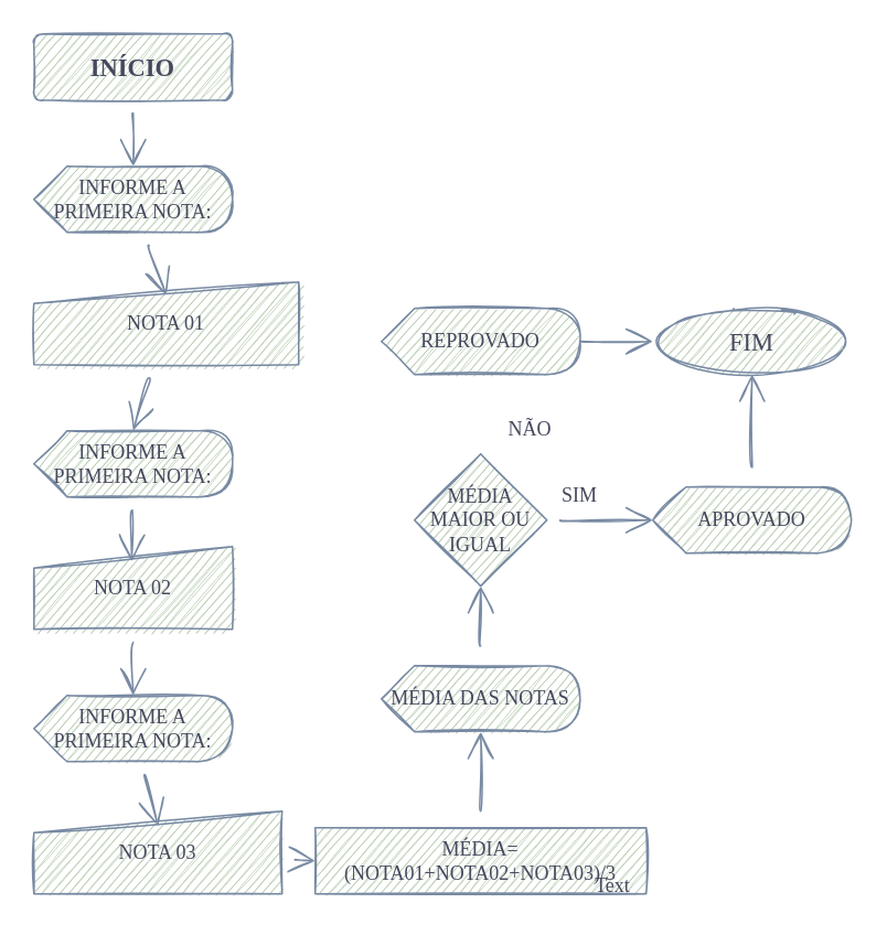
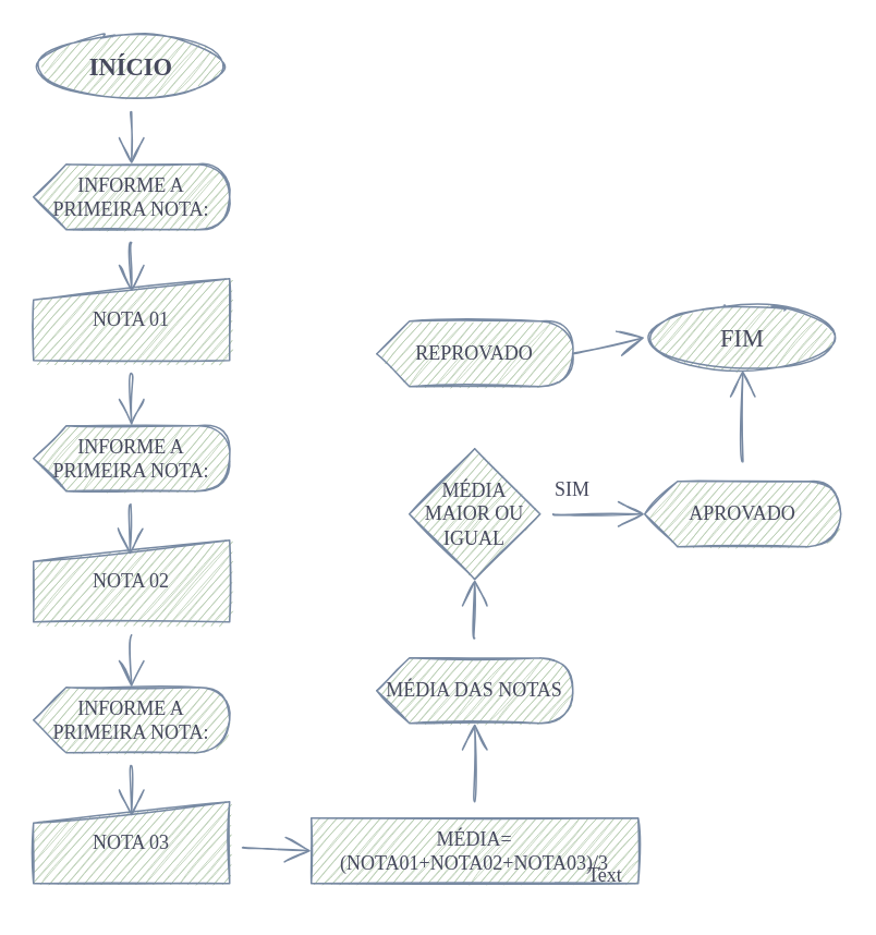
  <mxCell id="0" />
  <mxCell id="1" parent="0" />
  <mxCell id="2" style="edgeStyle=none;curved=1;rounded=0;sketch=1;hachureGap=4;orthogonalLoop=1;jettySize=auto;html=1;entryX=0.5;entryY=0.16;entryDx=0;entryDy=0;entryPerimeter=0;fontFamily=Verdana;fontSize=15;endArrow=open;startSize=14;endSize=14;sourcePerimeterSpacing=8;targetPerimeterSpacing=8;strokeColor=#788AA3;fontColor=#46495D;" edge="1" parent="1" source="3" target="7"><mxGeometry relative="1" as="geometry" /></mxCell>
  <mxCell id="3" value="INFORME A PRIMEIRA NOTA:" style="shape=display;whiteSpace=wrap;html=1;sketch=1;hachureGap=4;pointerEvents=0;fontFamily=Verdana;fontSize=12;size=0.167;fillColor=#B2C9AB;strokeColor=#788AA3;fontColor=#46495D;" vertex="1" parent="1"><mxGeometry x="20" y="100" width="120" height="40" as="geometry" /></mxCell>
  <mxCell id="4" style="edgeStyle=none;curved=1;rounded=0;sketch=1;hachureGap=4;orthogonalLoop=1;jettySize=auto;html=1;entryX=0;entryY=0;entryDx=60;entryDy=0;entryPerimeter=0;fontFamily=Verdana;fontSize=15;endArrow=open;startSize=14;endSize=14;sourcePerimeterSpacing=8;targetPerimeterSpacing=8;strokeColor=#788AA3;fontColor=#46495D;" edge="1" parent="1" source="5" target="3"><mxGeometry relative="1" as="geometry" /></mxCell>
- <mxCell id="5" value="&lt;h6&gt;&lt;font style=&quot;font-size: 15px&quot;&gt;INÍCIO&lt;/font&gt;&lt;/h6&gt;" style="whiteSpace=wrap;html=1;sketch=1;hachureGap=4;pointerEvents=0;fontFamily=Verdana;fontSize=15;fillColor=#B2C9AB;strokeColor=#788AA3;fontColor=#46495D;rounded=1;" vertex="1" parent="1"><mxGeometry x="20" y="20" width="120" height="40" as="geometry" /></mxCell>
+ <mxCell id="5" value="&lt;h6&gt;&lt;font style=&quot;font-size: 15px&quot;&gt;INÍCIO&lt;/font&gt;&lt;/h6&gt;" style="ellipse;whiteSpace=wrap;html=1;sketch=1;hachureGap=4;pointerEvents=0;fontFamily=Verdana;fontSize=15;fillColor=#B2C9AB;strokeColor=#788AA3;fontColor=#46495D;" vertex="1" parent="1"><mxGeometry x="20" y="20" width="120" height="40" as="geometry" /></mxCell>
  <mxCell id="6" style="edgeStyle=none;curved=1;rounded=0;sketch=1;hachureGap=4;orthogonalLoop=1;jettySize=auto;html=1;entryX=0;entryY=0;entryDx=60;entryDy=0;entryPerimeter=0;fontFamily=Verdana;fontSize=15;endArrow=open;startSize=14;endSize=14;sourcePerimeterSpacing=8;targetPerimeterSpacing=8;strokeColor=#788AA3;fontColor=#46495D;" edge="1" parent="1" source="7" target="9"><mxGeometry relative="1" as="geometry" /></mxCell>
- <mxCell id="7" value="NOTA 01" style="shape=manualInput;whiteSpace=wrap;html=1;sketch=1;hachureGap=4;pointerEvents=0;fontFamily=Verdana;fontSize=12;size=13;fillColor=#B2C9AB;strokeColor=#788AA3;fontColor=#46495D;" vertex="1" parent="1"><mxGeometry x="20" y="170" width="160" height="50" as="geometry" /></mxCell>
+ <mxCell id="7" value="NOTA 01" style="shape=manualInput;whiteSpace=wrap;html=1;sketch=1;hachureGap=4;pointerEvents=0;fontFamily=Verdana;fontSize=12;size=13;fillColor=#B2C9AB;strokeColor=#788AA3;fontColor=#46495D;" vertex="1" parent="1"><mxGeometry x="20" y="170" width="120" height="50" as="geometry" /></mxCell>
  <mxCell id="8" style="edgeStyle=none;curved=1;rounded=0;sketch=1;hachureGap=4;orthogonalLoop=1;jettySize=auto;html=1;entryX=0.492;entryY=0.18;entryDx=0;entryDy=0;entryPerimeter=0;fontFamily=Verdana;fontSize=15;endArrow=open;startSize=14;endSize=14;sourcePerimeterSpacing=8;targetPerimeterSpacing=8;strokeColor=#788AA3;fontColor=#46495D;" edge="1" parent="1" source="9" target="11"><mxGeometry relative="1" as="geometry" /></mxCell>
  <mxCell id="9" value="INFORME A PRIMEIRA NOTA:" style="shape=display;whiteSpace=wrap;html=1;sketch=1;hachureGap=4;pointerEvents=0;fontFamily=Verdana;fontSize=12;size=0.167;fillColor=#B2C9AB;strokeColor=#788AA3;fontColor=#46495D;" vertex="1" parent="1"><mxGeometry x="20" y="260" width="120" height="40" as="geometry" /></mxCell>
  <mxCell id="10" style="edgeStyle=none;curved=1;rounded=0;sketch=1;hachureGap=4;orthogonalLoop=1;jettySize=auto;html=1;entryX=0;entryY=0;entryDx=60;entryDy=0;entryPerimeter=0;fontFamily=Verdana;fontSize=15;endArrow=open;startSize=14;endSize=14;sourcePerimeterSpacing=8;targetPerimeterSpacing=8;strokeColor=#788AA3;fontColor=#46495D;" edge="1" parent="1" source="11" target="13"><mxGeometry relative="1" as="geometry" /></mxCell>
  <mxCell id="11" value="NOTA 02" style="shape=manualInput;whiteSpace=wrap;html=1;sketch=1;hachureGap=4;pointerEvents=0;fontFamily=Verdana;fontSize=12;size=13;fillColor=#B2C9AB;strokeColor=#788AA3;fontColor=#46495D;" vertex="1" parent="1"><mxGeometry x="20" y="330" width="120" height="50" as="geometry" /></mxCell>
  <mxCell id="12" style="edgeStyle=none;curved=1;rounded=0;sketch=1;hachureGap=4;orthogonalLoop=1;jettySize=auto;html=1;fontFamily=Verdana;fontSize=15;endArrow=open;startSize=14;endSize=14;sourcePerimeterSpacing=8;targetPerimeterSpacing=8;entryX=0.5;entryY=0.18;entryDx=0;entryDy=0;entryPerimeter=0;strokeColor=#788AA3;fontColor=#46495D;" edge="1" parent="1" source="13" target="15"><mxGeometry relative="1" as="geometry" /></mxCell>
  <mxCell id="13" value="INFORME A PRIMEIRA NOTA:" style="shape=display;whiteSpace=wrap;html=1;sketch=1;hachureGap=4;pointerEvents=0;fontFamily=Verdana;fontSize=12;size=0.167;fillColor=#B2C9AB;strokeColor=#788AA3;fontColor=#46495D;" vertex="1" parent="1"><mxGeometry x="20" y="420" width="120" height="40" as="geometry" /></mxCell>
  <mxCell id="14" style="edgeStyle=none;curved=1;rounded=0;sketch=1;hachureGap=4;orthogonalLoop=1;jettySize=auto;html=1;entryX=0;entryY=0.5;entryDx=0;entryDy=0;fontFamily=Verdana;fontSize=12;endArrow=open;startSize=14;endSize=14;sourcePerimeterSpacing=8;targetPerimeterSpacing=8;strokeColor=#788AA3;fontColor=#46495D;" edge="1" parent="1" source="15" target="17"><mxGeometry relative="1" as="geometry" /></mxCell>
- <mxCell id="15" value="NOTA 03" style="shape=manualInput;whiteSpace=wrap;html=1;sketch=1;hachureGap=4;pointerEvents=0;fontFamily=Verdana;fontSize=12;size=13;fillColor=#B2C9AB;strokeColor=#788AA3;fontColor=#46495D;" vertex="1" parent="1"><mxGeometry x="20" y="490" width="150" height="50" as="geometry" /></mxCell>
+ <mxCell id="15" value="NOTA 03" style="shape=manualInput;whiteSpace=wrap;html=1;sketch=1;hachureGap=4;pointerEvents=0;fontFamily=Verdana;fontSize=12;size=13;fillColor=#B2C9AB;strokeColor=#788AA3;fontColor=#46495D;" vertex="1" parent="1"><mxGeometry x="20" y="490" width="120" height="50" as="geometry" /></mxCell>
  <mxCell id="16" style="edgeStyle=none;curved=1;rounded=0;sketch=1;hachureGap=4;orthogonalLoop=1;jettySize=auto;html=1;entryX=0;entryY=0;entryDx=60;entryDy=40;entryPerimeter=0;fontFamily=Verdana;fontSize=12;endArrow=open;startSize=14;endSize=14;sourcePerimeterSpacing=8;targetPerimeterSpacing=8;strokeColor=#788AA3;fontColor=#46495D;" edge="1" parent="1" target="25"><mxGeometry relative="1" as="geometry"><mxPoint x="290" y="490" as="sourcePoint" /></mxGeometry></mxCell>
  <mxCell id="17" value="MÉDIA=(NOTA01+NOTA02+NOTA03)/3" style="rounded=0;whiteSpace=wrap;html=1;sketch=1;hachureGap=4;pointerEvents=0;fontFamily=Verdana;fontSize=12;fillColor=#B2C9AB;strokeColor=#788AA3;fontColor=#46495D;" vertex="1" parent="1"><mxGeometry x="190" y="500" width="200" height="40" as="geometry" /></mxCell>
  <mxCell id="18" style="edgeStyle=none;curved=1;rounded=1;sketch=1;hachureGap=4;orthogonalLoop=1;jettySize=auto;html=1;fontFamily=Architects Daughter;fontSource=https%3A%2F%2Ffonts.googleapis.com%2Fcss%3Ffamily%3DArchitects%2BDaughter;fontSize=16;fontColor=#46495D;endArrow=open;startSize=14;endSize=14;sourcePerimeterSpacing=8;targetPerimeterSpacing=8;strokeColor=#788AA3;fillColor=#B2C9AB;entryX=0;entryY=0.5;entryDx=0;entryDy=0;exitX=1;exitY=0.5;exitDx=0;exitDy=0;exitPerimeter=0;" edge="1" parent="1" source="19" target="29"><mxGeometry relative="1" as="geometry"><mxPoint x="372" y="206" as="sourcePoint" /></mxGeometry></mxCell>
- <mxCell id="19" value="REPROVADO" style="shape=display;whiteSpace=wrap;html=1;sketch=1;hachureGap=4;pointerEvents=0;fontFamily=Verdana;fontSize=12;size=0.167;fillColor=#B2C9AB;strokeColor=#788AA3;fontColor=#46495D;" vertex="1" parent="1"><mxGeometry x="230" y="186" width="120" height="40" as="geometry" /></mxCell>
+ <mxCell id="19" value="REPROVADO" style="shape=display;whiteSpace=wrap;html=1;sketch=1;hachureGap=4;pointerEvents=0;fontFamily=Verdana;fontSize=12;size=0.167;fillColor=#B2C9AB;strokeColor=#788AA3;fontColor=#46495D;" vertex="1" parent="1"><mxGeometry x="230" y="196" width="120" height="40" as="geometry" /></mxCell>
  <mxCell id="20" style="edgeStyle=none;curved=1;rounded=0;sketch=1;hachureGap=4;orthogonalLoop=1;jettySize=auto;html=1;entryX=0;entryY=0.5;entryDx=0;entryDy=0;entryPerimeter=0;fontFamily=Verdana;fontSize=12;endArrow=open;startSize=14;endSize=14;sourcePerimeterSpacing=8;targetPerimeterSpacing=8;strokeColor=#788AA3;fontColor=#46495D;" edge="1" parent="1" source="21" target="23"><mxGeometry relative="1" as="geometry" /></mxCell>
  <mxCell id="21" value="MÉDIA MAIOR OU IGUAL" style="rhombus;whiteSpace=wrap;html=1;sketch=1;hachureGap=4;pointerEvents=0;fontFamily=Verdana;fontSize=12;fillColor=#B2C9AB;strokeColor=#788AA3;fontColor=#46495D;" vertex="1" parent="1"><mxGeometry x="250" y="274" width="80" height="80" as="geometry" /></mxCell>
  <mxCell id="22" style="edgeStyle=none;curved=1;rounded=1;sketch=1;hachureGap=4;orthogonalLoop=1;jettySize=auto;html=1;entryX=0.5;entryY=1;entryDx=0;entryDy=0;fontFamily=Architects Daughter;fontSource=https%3A%2F%2Ffonts.googleapis.com%2Fcss%3Ffamily%3DArchitects%2BDaughter;fontSize=16;fontColor=#46495D;endArrow=open;startSize=14;endSize=14;sourcePerimeterSpacing=8;targetPerimeterSpacing=8;strokeColor=#788AA3;fillColor=#B2C9AB;" edge="1" parent="1" target="29"><mxGeometry relative="1" as="geometry"><mxPoint x="454" y="282" as="sourcePoint" /></mxGeometry></mxCell>
  <mxCell id="23" value="APROVADO" style="shape=display;whiteSpace=wrap;html=1;sketch=1;hachureGap=4;pointerEvents=0;fontFamily=Verdana;fontSize=12;size=0.167;fillColor=#B2C9AB;strokeColor=#788AA3;fontColor=#46495D;" vertex="1" parent="1"><mxGeometry x="394" y="294" width="120" height="40" as="geometry" /></mxCell>
  <mxCell id="24" style="edgeStyle=none;curved=1;rounded=1;sketch=1;hachureGap=4;orthogonalLoop=1;jettySize=auto;html=1;entryX=0.5;entryY=1;entryDx=0;entryDy=0;fontFamily=Architects Daughter;fontSource=https%3A%2F%2Ffonts.googleapis.com%2Fcss%3Ffamily%3DArchitects%2BDaughter;fontSize=16;fontColor=#46495D;endArrow=open;startSize=14;endSize=14;sourcePerimeterSpacing=8;targetPerimeterSpacing=8;strokeColor=#788AA3;fillColor=#B2C9AB;" edge="1" parent="1" target="21"><mxGeometry relative="1" as="geometry"><mxPoint x="290" y="390" as="sourcePoint" /></mxGeometry></mxCell>
  <mxCell id="25" value="MÉDIA DAS NOTAS" style="shape=display;whiteSpace=wrap;html=1;sketch=1;hachureGap=4;pointerEvents=0;fontFamily=Verdana;fontSize=12;size=0.167;fillColor=#B2C9AB;strokeColor=#788AA3;fontColor=#46495D;" vertex="1" parent="1"><mxGeometry x="230" y="402" width="120" height="40" as="geometry" /></mxCell>
  <mxCell id="26" value="Text" style="text;html=1;strokeColor=none;fillColor=none;align=center;verticalAlign=middle;whiteSpace=wrap;rounded=0;sketch=1;hachureGap=4;pointerEvents=0;fontFamily=Verdana;fontSize=12;fontColor=#46495D;" vertex="1" parent="1"><mxGeometry x="340" y="520" width="60" height="30" as="geometry" /></mxCell>
  <mxCell id="27" value="SIM" style="text;html=1;strokeColor=none;fillColor=none;align=center;verticalAlign=middle;whiteSpace=wrap;rounded=0;sketch=1;hachureGap=4;pointerEvents=0;fontFamily=Verdana;fontSize=12;fontColor=#46495D;" vertex="1" parent="1"><mxGeometry x="320" y="284" width="60" height="30" as="geometry" /></mxCell>
- <mxCell id="28" value="NÃO" style="text;html=1;strokeColor=none;fillColor=none;align=center;verticalAlign=middle;whiteSpace=wrap;rounded=0;sketch=1;hachureGap=4;pointerEvents=0;fontFamily=Verdana;fontSize=12;fontColor=#46495D;" vertex="1" parent="1"><mxGeometry x="290" y="244" width="60" height="30" as="geometry" /></mxCell>
  <mxCell id="29" value="FIM" style="ellipse;sketch=1;hachureGap=4;pointerEvents=0;fontFamily=Verdana;fontSize=15;fillColor=#B2C9AB;strokeColor=#788AA3;fontColor=#46495D;whiteSpace=wrap;html=1;" vertex="1" parent="1"><mxGeometry x="394" y="186" width="120" height="40" as="geometry" /></mxCell>
